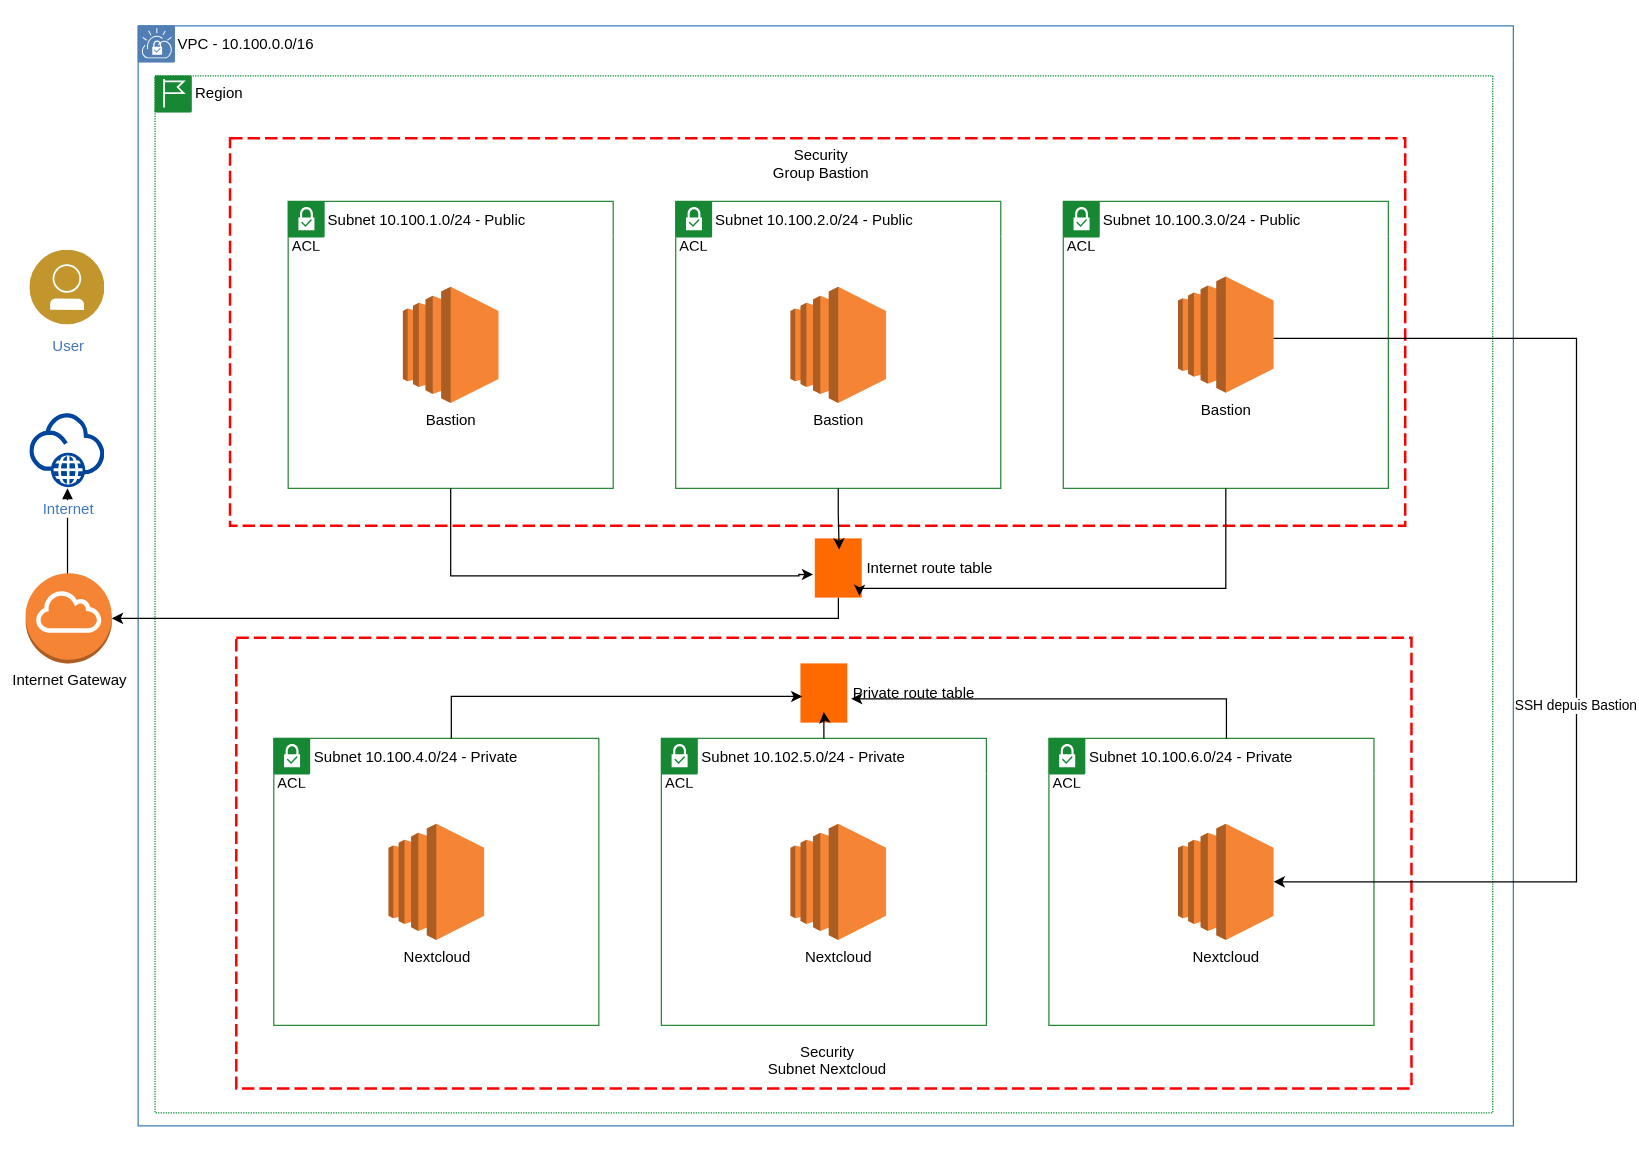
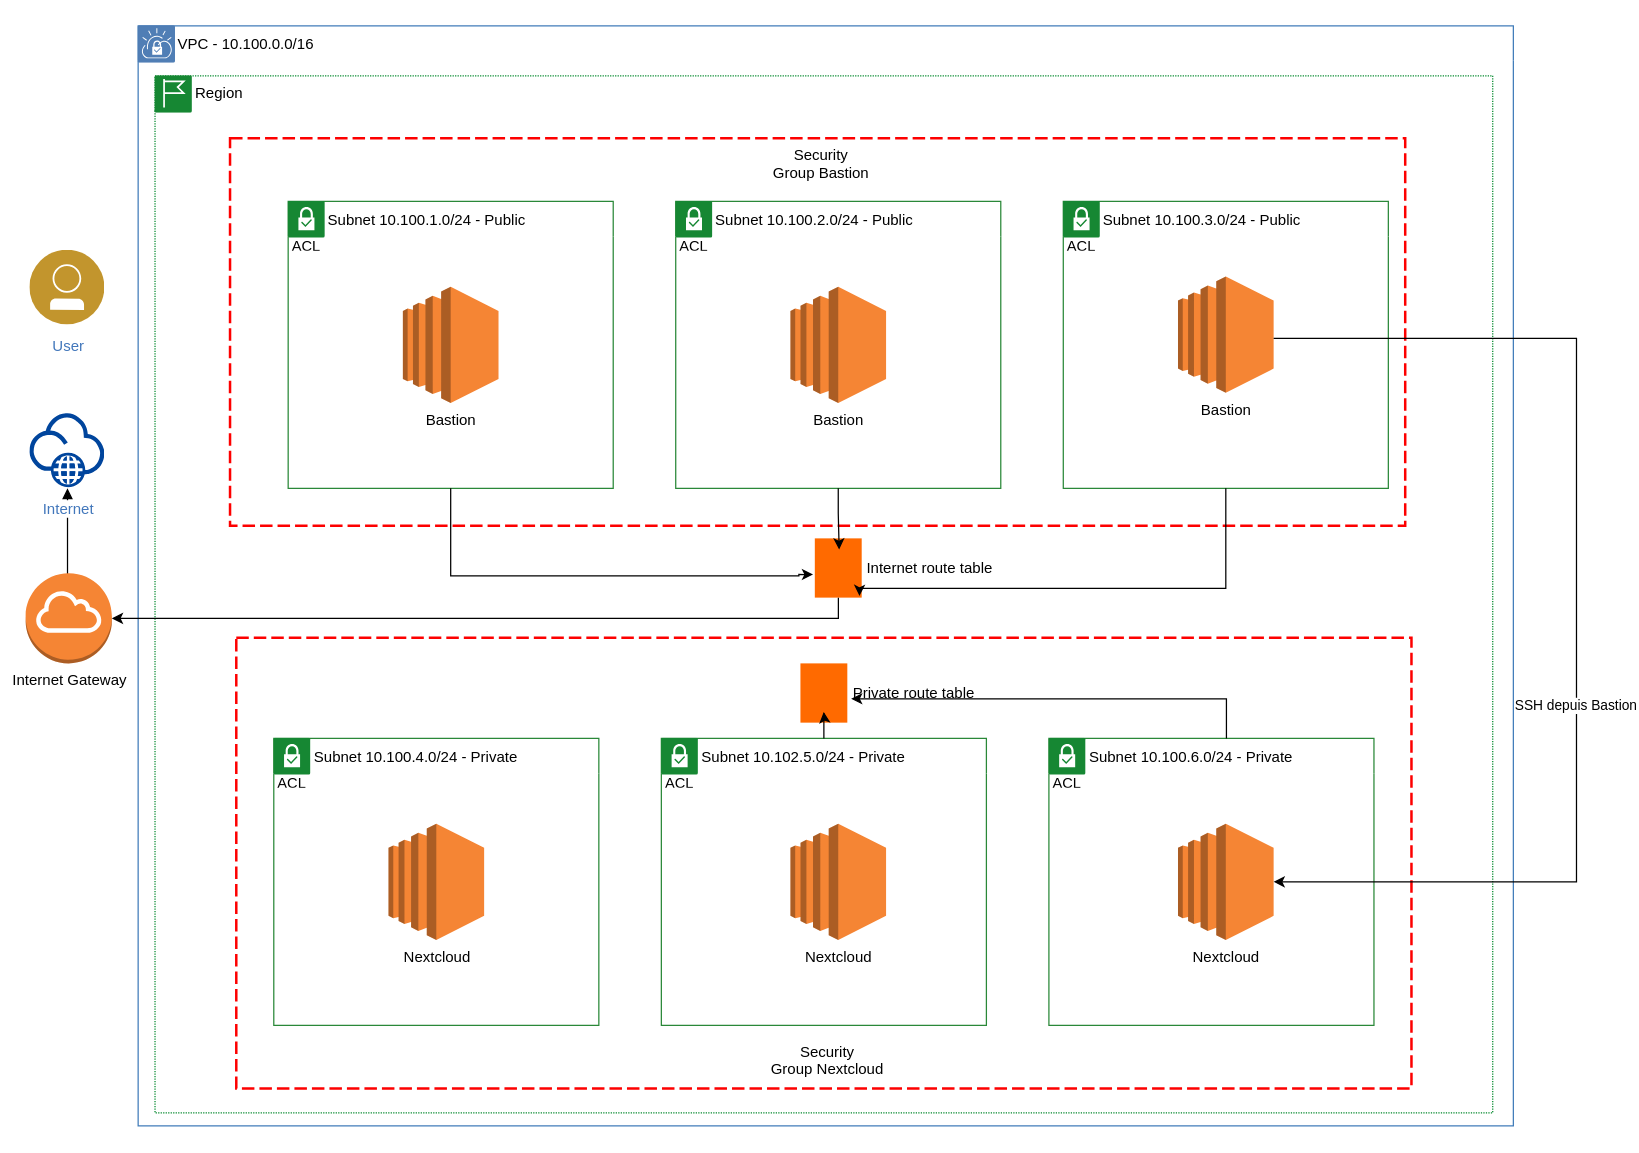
  <mxCell id="0" />
  <mxCell id="1" parent="0" />
  <mxCell id="2" style="edgeStyle=orthogonalEdgeStyle;rounded=0;orthogonalLoop=1;jettySize=auto;html=1;startArrow=block;startFill=1;endArrow=block;endFill=1;" parent="1" source="41" edge="1"><mxGeometry relative="1" as="geometry"><mxPoint x="53.5" y="519.5" as="targetPoint" /></mxGeometry></mxCell>
  <mxCell id="3" value="VPC - 10.100.0.0/16" style="swimlane;fontStyle=0;horizontal=1;collapsible=0;startSize=28;swimlaneLine=0;swimlaneFillColor=none;fillColor=none;rounded=0;whiteSpace=wrap;html=1;absoluteArcSize=1;arcSize=12;strokeColor=#417CB9;verticalAlign=top;align=left;spacingLeft=30;spacingTop=1;dashed=0;strokeWidth=1;" parent="1" vertex="1"><mxGeometry x="110" y="20" width="1100" height="880" as="geometry" /></mxCell>
  <mxCell id="4" value="" style="aspect=fixed;perimeter=ellipsePerimeter;html=1;align=center;shadow=0;dashed=0;fontColor=#4277BB;labelBackgroundColor=#ffffff;fontSize=12;spacingTop=3;image;image=img/lib/ibm/vpc/VPCTag.svg;part=1;" parent="3" vertex="1"><mxGeometry width="30" height="30" as="geometry" /></mxCell>
  <mxCell id="5" value="Region" style="swimlane;fontStyle=0;horizontal=1;collapsible=0;startSize=28;swimlaneLine=0;swimlaneFillColor=none;fillColor=none;rounded=0;whiteSpace=wrap;html=1;absoluteArcSize=1;arcSize=0;strokeColor=#00882B;verticalAlign=top;align=left;spacingLeft=30;dashed=1;strokeWidth=1;container=1;dashPattern=1 1;" parent="1" vertex="1"><mxGeometry x="123.5" y="60" width="1070" height="829.5" as="geometry" /></mxCell>
- <mxCell id="6" value="&lt;div&gt;&lt;br&gt;&lt;/div&gt;&lt;div&gt;&lt;br&gt;&lt;/div&gt;&lt;div&gt;&lt;br&gt;&lt;/div&gt;&lt;div&gt;&lt;br&gt;&lt;/div&gt;&lt;div&gt;&lt;br&gt;&lt;/div&gt;&lt;div&gt;&lt;br&gt;&lt;/div&gt;&lt;div&gt;&lt;br&gt;&lt;/div&gt;&lt;div&gt;&lt;br&gt;&lt;/div&gt;&lt;div&gt;&lt;br&gt;&lt;/div&gt;&lt;div&gt;&lt;br&gt;&lt;/div&gt;&lt;div&gt;&lt;br&gt;&lt;/div&gt;&lt;div&gt;&lt;br&gt;&lt;/div&gt;&lt;div&gt;&lt;br&gt;&lt;/div&gt;&lt;div&gt;&lt;br&gt;&lt;/div&gt;&lt;div&gt;&lt;br&gt;&lt;/div&gt;&lt;div&gt;&lt;br&gt;&lt;/div&gt;&lt;div&gt;&lt;br&gt;&lt;/div&gt;&lt;div&gt;&lt;br&gt;&lt;/div&gt;&lt;div&gt;&lt;br&gt;&lt;/div&gt;&lt;div&gt;&lt;br&gt;&lt;/div&gt;&lt;div&gt;&lt;br&gt;&lt;/div&gt;&lt;div&gt;&lt;br&gt;&lt;/div&gt;Security&lt;br&gt;Subnet Nextcloud" style="rounded=0;whiteSpace=wrap;html=1;absoluteArcSize=1;arcSize=0;strokeColor=#FD0000;fillColor=none;verticalAlign=top;align=center;spacingLeft=5;dashed=1;dashPattern=5 2;labelPosition=center;verticalLabelPosition=middle;strokeWidth=2;" vertex="1" parent="5"><mxGeometry x="65" y="449.5" width="940" height="360.5" as="geometry" /></mxCell>
+ <mxCell id="6" value="&lt;div&gt;&lt;br&gt;&lt;/div&gt;&lt;div&gt;&lt;br&gt;&lt;/div&gt;&lt;div&gt;&lt;br&gt;&lt;/div&gt;&lt;div&gt;&lt;br&gt;&lt;/div&gt;&lt;div&gt;&lt;br&gt;&lt;/div&gt;&lt;div&gt;&lt;br&gt;&lt;/div&gt;&lt;div&gt;&lt;br&gt;&lt;/div&gt;&lt;div&gt;&lt;br&gt;&lt;/div&gt;&lt;div&gt;&lt;br&gt;&lt;/div&gt;&lt;div&gt;&lt;br&gt;&lt;/div&gt;&lt;div&gt;&lt;br&gt;&lt;/div&gt;&lt;div&gt;&lt;br&gt;&lt;/div&gt;&lt;div&gt;&lt;br&gt;&lt;/div&gt;&lt;div&gt;&lt;br&gt;&lt;/div&gt;&lt;div&gt;&lt;br&gt;&lt;/div&gt;&lt;div&gt;&lt;br&gt;&lt;/div&gt;&lt;div&gt;&lt;br&gt;&lt;/div&gt;&lt;div&gt;&lt;br&gt;&lt;/div&gt;&lt;div&gt;&lt;br&gt;&lt;/div&gt;&lt;div&gt;&lt;br&gt;&lt;/div&gt;&lt;div&gt;&lt;br&gt;&lt;/div&gt;&lt;div&gt;&lt;br&gt;&lt;/div&gt;Security&lt;br&gt;Group Nextcloud" style="rounded=0;whiteSpace=wrap;html=1;absoluteArcSize=1;arcSize=0;strokeColor=#FD0000;fillColor=none;verticalAlign=top;align=center;spacingLeft=5;dashed=1;dashPattern=5 2;labelPosition=center;verticalLabelPosition=middle;strokeWidth=2;" vertex="1" parent="5"><mxGeometry x="65" y="449.5" width="940" height="360.5" as="geometry" /></mxCell>
  <mxCell id="7" value="" style="aspect=fixed;perimeter=ellipsePerimeter;html=1;align=center;shadow=0;dashed=0;fontColor=#4277BB;labelBackgroundColor=#ffffff;fontSize=12;spacingTop=3;image;image=img/lib/ibm/vpc/RegionTag.svg;part=1;" parent="5" vertex="1"><mxGeometry width="30" height="30" as="geometry" /></mxCell>
  <mxCell id="8" value="Security&lt;br&gt;Group Bastion" style="rounded=0;whiteSpace=wrap;html=1;absoluteArcSize=1;arcSize=0;strokeColor=#FD0000;fillColor=none;verticalAlign=top;align=center;spacingLeft=5;dashed=1;dashPattern=5 2;labelPosition=center;verticalLabelPosition=middle;strokeWidth=2;" parent="5" vertex="1"><mxGeometry x="60" y="50" width="940" height="310" as="geometry" /></mxCell>
  <mxCell id="9" value="Subnet 10.100.1.0/24&amp;nbsp;- Public" style="swimlane;fontStyle=0;horizontal=1;collapsible=0;startSize=28;swimlaneLine=0;swimlaneFillColor=none;fillColor=none;rounded=0;whiteSpace=wrap;html=1;absoluteArcSize=1;arcSize=12;strokeColor=#2A8838;verticalAlign=top;align=left;spacingLeft=30;spacingTop=1;dashed=0;strokeWidth=1;" parent="5" vertex="1"><mxGeometry x="106.5" y="100.5" width="260" height="229.5" as="geometry" /></mxCell>
  <mxCell id="10" value="" style="aspect=fixed;perimeter=ellipsePerimeter;html=1;align=center;shadow=0;dashed=0;fontColor=#4277BB;labelBackgroundColor=#ffffff;fontSize=12;spacingTop=3;image;image=img/lib/ibm/vpc/SubnetTag.svg;part=1;" parent="9" vertex="1"><mxGeometry width="30" height="40" as="geometry" /></mxCell>
  <mxCell id="11" value="Bastion" style="outlineConnect=0;dashed=0;verticalLabelPosition=bottom;verticalAlign=top;align=center;html=1;shape=mxgraph.aws3.ec2;fillColor=#F58534;gradientColor=none;" vertex="1" parent="9"><mxGeometry x="91.75" y="68.25" width="76.5" height="93" as="geometry" /></mxCell>
  <mxCell id="12" value="Subnet 10.100.2.0/24&amp;nbsp;- Public" style="swimlane;fontStyle=0;horizontal=1;collapsible=0;startSize=28;swimlaneLine=0;swimlaneFillColor=none;fillColor=none;rounded=0;whiteSpace=wrap;html=1;absoluteArcSize=1;arcSize=12;strokeColor=#2A8838;verticalAlign=top;align=left;spacingLeft=30;spacingTop=1;dashed=0;strokeWidth=1;" vertex="1" parent="5"><mxGeometry x="416.5" y="100.5" width="260" height="229.5" as="geometry" /></mxCell>
  <mxCell id="13" value="" style="aspect=fixed;perimeter=ellipsePerimeter;html=1;align=center;shadow=0;dashed=0;fontColor=#4277BB;labelBackgroundColor=#ffffff;fontSize=12;spacingTop=3;image;image=img/lib/ibm/vpc/SubnetTag.svg;part=1;" vertex="1" parent="12"><mxGeometry width="30" height="40" as="geometry" /></mxCell>
  <mxCell id="14" value="Subnet 10.100.3.0/24&amp;nbsp;- Public" style="swimlane;fontStyle=0;horizontal=1;collapsible=0;startSize=28;swimlaneLine=0;swimlaneFillColor=none;fillColor=none;rounded=0;whiteSpace=wrap;html=1;absoluteArcSize=1;arcSize=12;strokeColor=#2A8838;verticalAlign=top;align=left;spacingLeft=30;spacingTop=1;dashed=0;strokeWidth=1;" vertex="1" parent="5"><mxGeometry x="726.5" y="100.5" width="260" height="229.5" as="geometry" /></mxCell>
  <mxCell id="15" value="" style="aspect=fixed;perimeter=ellipsePerimeter;html=1;align=center;shadow=0;dashed=0;fontColor=#4277BB;labelBackgroundColor=#ffffff;fontSize=12;spacingTop=3;image;image=img/lib/ibm/vpc/SubnetTag.svg;part=1;" vertex="1" parent="14"><mxGeometry width="30" height="40" as="geometry" /></mxCell>
  <mxCell id="16" value="Bastion" style="outlineConnect=0;dashed=0;verticalLabelPosition=bottom;verticalAlign=top;align=center;html=1;shape=mxgraph.aws3.ec2;fillColor=#F58534;gradientColor=none;" vertex="1" parent="14"><mxGeometry x="91.75" y="60" width="76.5" height="93" as="geometry" /></mxCell>
  <mxCell id="17" value="Subnet 10.100.4.0/24&amp;nbsp;- Private" style="swimlane;fontStyle=0;horizontal=1;collapsible=0;startSize=28;swimlaneLine=0;swimlaneFillColor=none;fillColor=none;rounded=0;whiteSpace=wrap;html=1;absoluteArcSize=1;arcSize=12;strokeColor=#2A8838;verticalAlign=top;align=left;spacingLeft=30;spacingTop=1;dashed=0;strokeWidth=1;" vertex="1" parent="5"><mxGeometry x="95" y="530" width="260" height="229.5" as="geometry" /></mxCell>
  <mxCell id="18" value="" style="aspect=fixed;perimeter=ellipsePerimeter;html=1;align=center;shadow=0;dashed=0;fontColor=#4277BB;labelBackgroundColor=#ffffff;fontSize=12;spacingTop=3;image;image=img/lib/ibm/vpc/SubnetTag.svg;part=1;" vertex="1" parent="17"><mxGeometry width="30" height="40" as="geometry" /></mxCell>
  <mxCell id="19" value="Subnet 10.102.5.0/24&amp;nbsp;- Private" style="swimlane;fontStyle=0;horizontal=1;collapsible=0;startSize=28;swimlaneLine=0;swimlaneFillColor=none;fillColor=none;rounded=0;whiteSpace=wrap;html=1;absoluteArcSize=1;arcSize=12;strokeColor=#2A8838;verticalAlign=top;align=left;spacingLeft=30;spacingTop=1;dashed=0;strokeWidth=1;" vertex="1" parent="5"><mxGeometry x="405" y="530" width="260" height="229.5" as="geometry" /></mxCell>
  <mxCell id="20" value="" style="aspect=fixed;perimeter=ellipsePerimeter;html=1;align=center;shadow=0;dashed=0;fontColor=#4277BB;labelBackgroundColor=#ffffff;fontSize=12;spacingTop=3;image;image=img/lib/ibm/vpc/SubnetTag.svg;part=1;" vertex="1" parent="19"><mxGeometry width="30" height="40" as="geometry" /></mxCell>
  <mxCell id="21" value="Subnet 10.100.6.0/24&amp;nbsp;- Private" style="swimlane;fontStyle=0;horizontal=1;collapsible=0;startSize=28;swimlaneLine=0;swimlaneFillColor=none;fillColor=none;rounded=0;whiteSpace=wrap;html=1;absoluteArcSize=1;arcSize=12;strokeColor=#2A8838;verticalAlign=top;align=left;spacingLeft=30;spacingTop=1;dashed=0;strokeWidth=1;" vertex="1" parent="5"><mxGeometry x="715" y="530" width="260" height="229.5" as="geometry" /></mxCell>
  <mxCell id="22" value="" style="aspect=fixed;perimeter=ellipsePerimeter;html=1;align=center;shadow=0;dashed=0;fontColor=#4277BB;labelBackgroundColor=#ffffff;fontSize=12;spacingTop=3;image;image=img/lib/ibm/vpc/SubnetTag.svg;part=1;" vertex="1" parent="21"><mxGeometry width="30" height="40" as="geometry" /></mxCell>
  <mxCell id="23" value="Nextcloud" style="outlineConnect=0;dashed=0;verticalLabelPosition=bottom;verticalAlign=top;align=center;html=1;shape=mxgraph.aws3.ec2;fillColor=#F58534;gradientColor=none;" vertex="1" parent="21"><mxGeometry x="103.25" y="68.25" width="76.5" height="93" as="geometry" /></mxCell>
  <mxCell id="24" value="Bastion" style="outlineConnect=0;dashed=0;verticalLabelPosition=bottom;verticalAlign=top;align=center;html=1;shape=mxgraph.aws3.ec2;fillColor=#F58534;gradientColor=none;" vertex="1" parent="5"><mxGeometry x="508.25" y="168.75" width="76.5" height="93" as="geometry" /></mxCell>
  <mxCell id="25" value="Nextcloud" style="outlineConnect=0;dashed=0;verticalLabelPosition=bottom;verticalAlign=top;align=center;html=1;shape=mxgraph.aws3.ec2;fillColor=#F58534;gradientColor=none;" vertex="1" parent="5"><mxGeometry x="186.75" y="598.25" width="76.5" height="93" as="geometry" /></mxCell>
  <mxCell id="26" value="Nextcloud" style="outlineConnect=0;dashed=0;verticalLabelPosition=bottom;verticalAlign=top;align=center;html=1;shape=mxgraph.aws3.ec2;fillColor=#F58534;gradientColor=none;" vertex="1" parent="5"><mxGeometry x="508.25" y="598.25" width="76.5" height="93" as="geometry" /></mxCell>
  <mxCell id="27" value="&amp;nbsp; &amp;nbsp; &amp;nbsp; &amp;nbsp; &amp;nbsp; &amp;nbsp; Private route table" style="points=[];aspect=fixed;html=1;align=left;shadow=0;dashed=0;fillColor=#FF6A00;strokeColor=none;shape=mxgraph.alibaba_cloud.route_table;" vertex="1" parent="5"><mxGeometry x="516.25" y="470.0" width="37.5" height="47.4" as="geometry" /></mxCell>
- <mxCell id="28" style="edgeStyle=orthogonalEdgeStyle;rounded=0;orthogonalLoop=1;jettySize=auto;html=1;entryX=0.04;entryY=0.558;entryDx=0;entryDy=0;entryPerimeter=0;" edge="1" parent="5" source="17" target="27"><mxGeometry relative="1" as="geometry"><Array as="points"><mxPoint x="237" y="496" /></Array></mxGeometry></mxCell>
  <mxCell id="29" style="edgeStyle=orthogonalEdgeStyle;rounded=0;orthogonalLoop=1;jettySize=auto;html=1;entryX=1.081;entryY=0.598;entryDx=0;entryDy=0;entryPerimeter=0;" edge="1" parent="5" source="21" target="27"><mxGeometry relative="1" as="geometry"><Array as="points"><mxPoint x="857" y="498" /></Array></mxGeometry></mxCell>
  <mxCell id="30" style="edgeStyle=orthogonalEdgeStyle;rounded=0;orthogonalLoop=1;jettySize=auto;html=1;entryX=0.497;entryY=0.819;entryDx=0;entryDy=0;entryPerimeter=0;" edge="1" parent="5" source="19" target="27"><mxGeometry relative="1" as="geometry" /></mxCell>
  <mxCell id="31" value="&amp;nbsp; &amp;nbsp; &amp;nbsp; &amp;nbsp; &amp;nbsp; &amp;nbsp; Internet route table" style="points=[];aspect=fixed;html=1;align=left;shadow=0;dashed=0;fillColor=#FF6A00;strokeColor=none;shape=mxgraph.alibaba_cloud.route_table;" vertex="1" parent="5"><mxGeometry x="527.75" y="370" width="37.5" height="47.4" as="geometry" /></mxCell>
  <mxCell id="32" style="edgeStyle=orthogonalEdgeStyle;rounded=0;orthogonalLoop=1;jettySize=auto;html=1;entryX=-0.037;entryY=0.61;entryDx=0;entryDy=0;entryPerimeter=0;" edge="1" parent="5" source="9" target="31"><mxGeometry relative="1" as="geometry"><Array as="points"><mxPoint x="237" y="400" /><mxPoint x="515" y="400" /></Array></mxGeometry></mxCell>
  <mxCell id="33" style="edgeStyle=orthogonalEdgeStyle;rounded=0;orthogonalLoop=1;jettySize=auto;html=1;entryX=0.52;entryY=0.188;entryDx=0;entryDy=0;entryPerimeter=0;" edge="1" parent="5" source="12" target="31"><mxGeometry relative="1" as="geometry" /></mxCell>
  <mxCell id="34" style="edgeStyle=orthogonalEdgeStyle;rounded=0;orthogonalLoop=1;jettySize=auto;html=1;entryX=0.952;entryY=0.971;entryDx=0;entryDy=0;entryPerimeter=0;" edge="1" parent="5" source="14" target="31"><mxGeometry relative="1" as="geometry"><Array as="points"><mxPoint x="857" y="410" /><mxPoint x="564" y="410" /></Array></mxGeometry></mxCell>
  <mxCell id="35" style="edgeStyle=orthogonalEdgeStyle;rounded=0;orthogonalLoop=1;jettySize=auto;html=1;entryX=1;entryY=0.5;entryDx=0;entryDy=0;entryPerimeter=0;" edge="1" parent="5" source="16" target="23"><mxGeometry relative="1" as="geometry"><mxPoint x="1256.5" y="610" as="targetPoint" /><Array as="points"><mxPoint x="1137" y="210" /><mxPoint x="1137" y="645" /></Array></mxGeometry></mxCell>
  <mxCell id="36" value="SSH depuis Bastion" style="edgeLabel;html=1;align=center;verticalAlign=middle;resizable=0;points=[];" vertex="1" connectable="0" parent="35"><mxGeometry x="0.166" y="-1" relative="1" as="geometry"><mxPoint as="offset" /></mxGeometry></mxCell>
  <mxCell id="37" value="Internet Gateway" style="outlineConnect=0;dashed=0;verticalLabelPosition=bottom;verticalAlign=top;align=center;html=1;shape=mxgraph.aws3.internet_gateway;fillColor=#F58534;gradientColor=none;" vertex="1" parent="1"><mxGeometry x="20" y="458" width="69" height="72" as="geometry" /></mxCell>
  <mxCell id="38" style="edgeStyle=orthogonalEdgeStyle;rounded=0;orthogonalLoop=1;jettySize=auto;html=1;entryX=1;entryY=0.5;entryDx=0;entryDy=0;entryPerimeter=0;" edge="1" parent="1" source="31" target="37"><mxGeometry relative="1" as="geometry"><Array as="points"><mxPoint x="670" y="494" /></Array></mxGeometry></mxCell>
  <mxCell id="39" value="Icons" style="" parent="0" />
  <mxCell id="40" value="User" style="aspect=fixed;perimeter=ellipsePerimeter;html=1;align=center;shadow=0;dashed=0;fontColor=#4277BB;labelBackgroundColor=#ffffff;fontSize=12;spacingTop=3;image;image=img/lib/ibm/users/user.svg;" parent="39" vertex="1"><mxGeometry x="23.5" y="199.5" width="60" height="60" as="geometry" /></mxCell>
  <mxCell id="41" value="Internet" style="aspect=fixed;perimeter=ellipsePerimeter;html=1;align=center;shadow=0;dashed=0;fontColor=#4277BB;labelBackgroundColor=#ffffff;fontSize=12;spacingTop=3;image;image=img/lib/ibm/vpc/Internet.svg;" parent="39" vertex="1"><mxGeometry x="23.5" y="330" width="60" height="60" as="geometry" /></mxCell>
